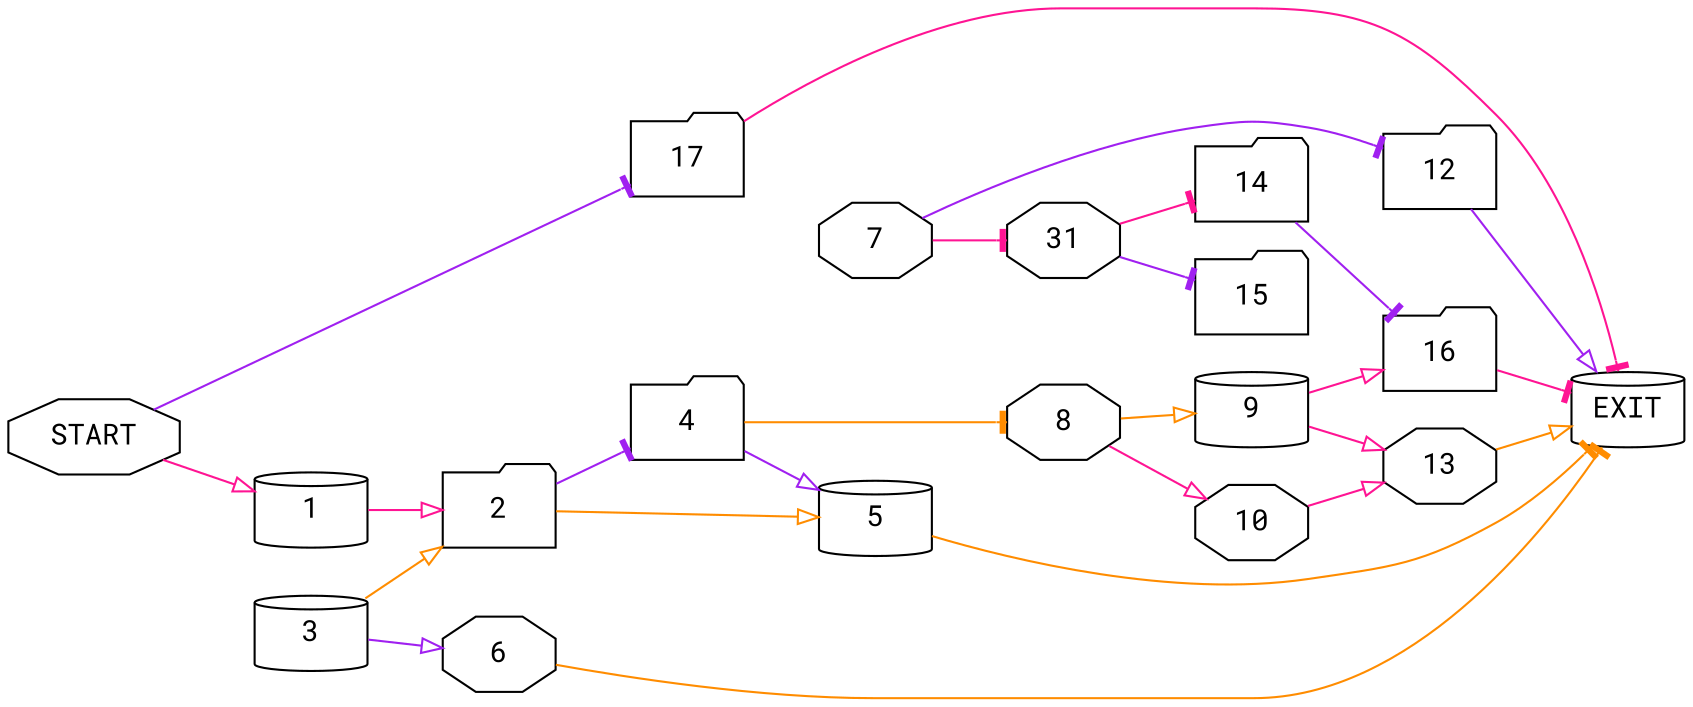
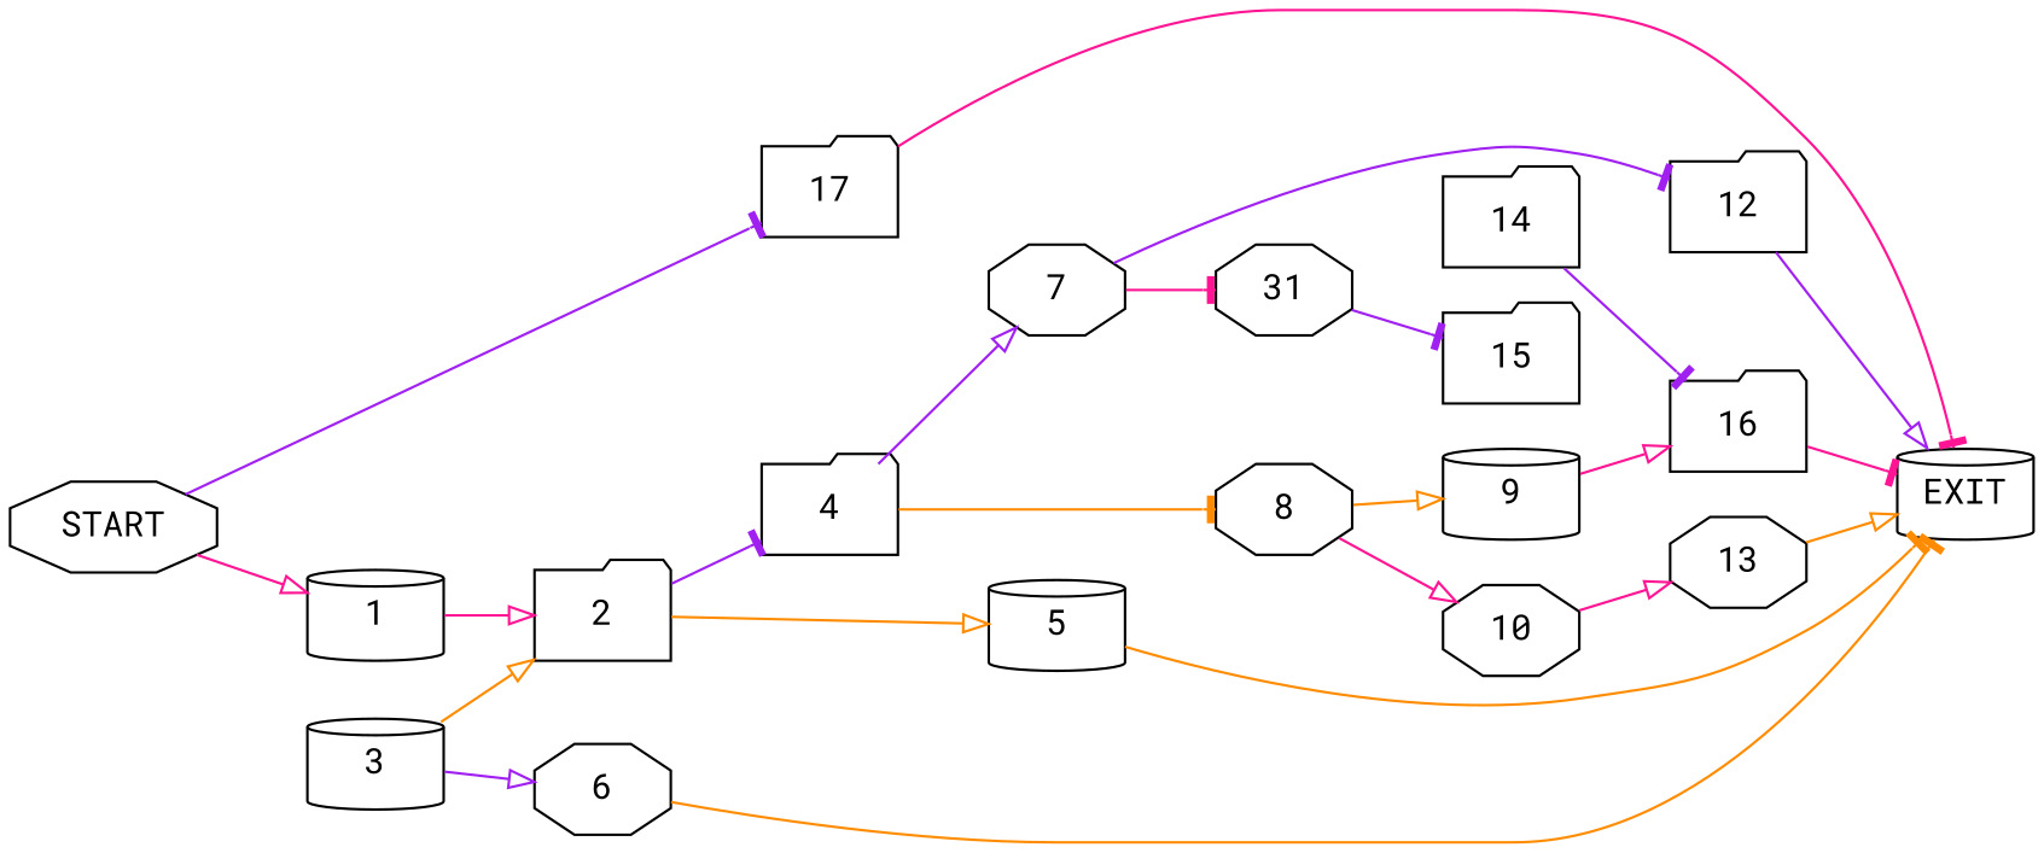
  digraph {
    fontname="Roboto Mono"
    rankdir=LR
    node [fontname="Roboto Mono" shape=octagon]
    edge [arrowhead=onormal color=deeppink fontname="Roboto Mono"]
    n1 [label=START]
    1 [shape=cylinder]
    17 [shape=folder]
    2 [shape=folder]
    n5 [label=EXIT shape=cylinder]
    4 [shape=folder]
    5 [shape=cylinder]
    3 [shape=cylinder]
    6
    7
    8
    n12 [label=31]
    12 [shape=folder]
    9 [shape=cylinder]
    10
    14 [shape=folder]
    15 [shape=folder]
    13
    16 [shape=folder]
    n1 -> 1
    n1 -> 17 [arrowhead=tee color=purple]
    1 -> 2
    17 -> n5 [arrowhead=tee]
    2 -> 4 [arrowhead=tee color=purple]
    2 -> 5 [color=darkorange]
-   4 -> 5 [color=purple]
+   4 -> 7 [color=purple]
    4 -> 8 [arrowhead=tee color=darkorange]
    5 -> n5 [arrowhead=tee color=darkorange]
    3 -> 2 [color=darkorange]
    3 -> 6 [color=purple]
    6 -> n5 [arrowhead=tee color=darkorange]
    7 -> n12 [arrowhead=tee]
    7 -> 12 [arrowhead=tee color=purple]
    8 -> 9 [color=darkorange]
    8 -> 10
-   n12 -> 14 [arrowhead=tee]
    n12 -> 15 [arrowhead=tee color=purple]
    12 -> n5 [color=purple]
-   9 -> 13
    9 -> 16
    10 -> 13
    14 -> 16 [arrowhead=tee color=purple]
    13 -> n5 [color=darkorange]
    16 -> n5 [arrowhead=tee]
  }
